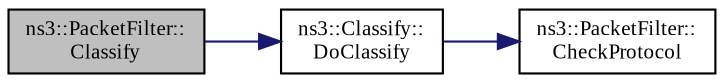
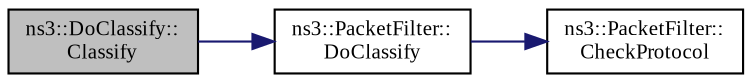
  digraph {
    fontname="Liberation Serif"
    rankdir=LR
    node [color=black fillcolor=white fontname="Liberation Serif" fontsize=10 shape=record style=filled]
    edge [color=midnightblue fontname="Liberation Serif" fontsize=10 labelfontname=Helvetica labelfontsize=10 style=solid]
-   n1 [fillcolor=grey75 fontcolor=black height=0.2 label="ns3::PacketFilter::\lClassify" width=0.4]
-   n2 [height=0.2 label="ns3::Classify::\lDoClassify" width=0.4]
+   n1 [fillcolor=grey75 fontcolor=black height=0.2 label="ns3::DoClassify::\lClassify" width=0.4]
+   n2 [height=0.2 label="ns3::PacketFilter::\lDoClassify" width=0.4]
    n3 [height=0.2 label="ns3::PacketFilter::\lCheckProtocol" width=0.4]
    n1 -> n2
    n2 -> n3
  }
